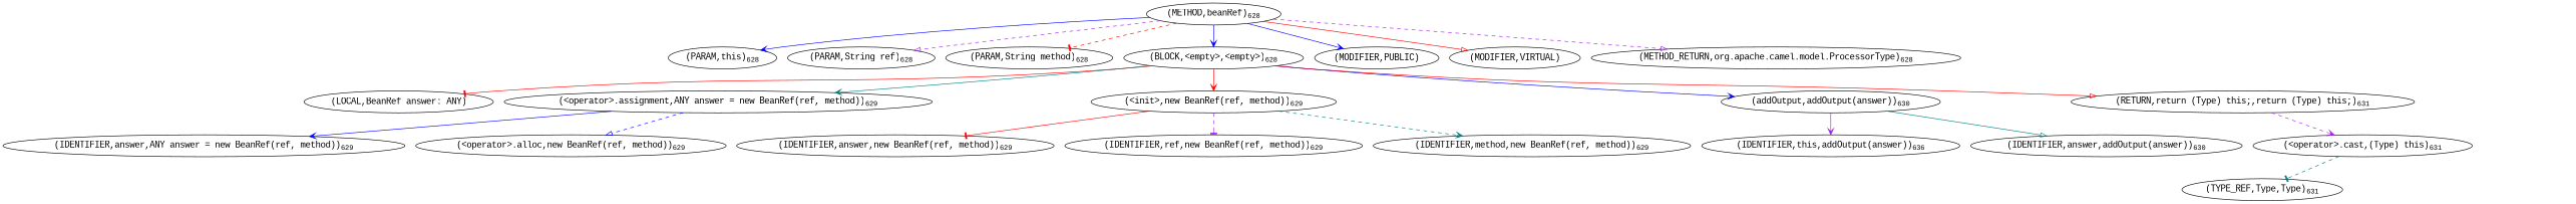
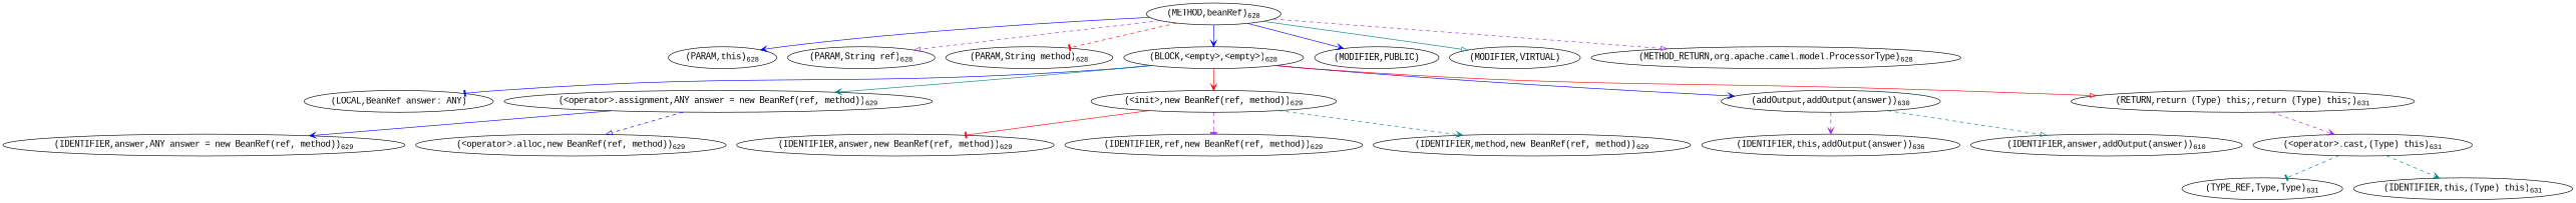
  digraph {
    fontname="Liberation Mono"
    node [fontname="Liberation Mono"]
    edge [arrowhead=vee color=blue fontname="Liberation Mono" style=solid]
    n1 [label=<(METHOD,beanRef)<SUB>628</SUB>>]
    n2 [label=<(PARAM,this)<SUB>628</SUB>>]
    n3 [label=<(PARAM,String ref)<SUB>628</SUB>>]
    n4 [label=<(PARAM,String method)<SUB>628</SUB>>]
    n5 [label=<(BLOCK,&lt;empty&gt;,&lt;empty&gt;)<SUB>628</SUB>>]
    n6 [label=<(MODIFIER,PUBLIC)>]
    n7 [label=<(MODIFIER,VIRTUAL)>]
    n8 [label=<(METHOD_RETURN,org.apache.camel.model.ProcessorType)<SUB>628</SUB>>]
    n9 [label=<(LOCAL,BeanRef answer: ANY)>]
    n10 [label=<(&lt;operator&gt;.assignment,ANY answer = new BeanRef(ref, method))<SUB>629</SUB>>]
    n11 [label=<(&lt;init&gt;,new BeanRef(ref, method))<SUB>629</SUB>>]
    n12 [label=<(addOutput,addOutput(answer))<SUB>630</SUB>>]
    n13 [label=<(RETURN,return (Type) this;,return (Type) this;)<SUB>631</SUB>>]
    n14 [label=<(IDENTIFIER,answer,ANY answer = new BeanRef(ref, method))<SUB>629</SUB>>]
    n15 [label=<(&lt;operator&gt;.alloc,new BeanRef(ref, method))<SUB>629</SUB>>]
    n16 [label=<(IDENTIFIER,answer,new BeanRef(ref, method))<SUB>629</SUB>>]
    n17 [label=<(IDENTIFIER,ref,new BeanRef(ref, method))<SUB>629</SUB>>]
    n18 [label=<(IDENTIFIER,method,new BeanRef(ref, method))<SUB>629</SUB>>]
    n19 [label=<(IDENTIFIER,this,addOutput(answer))<SUB>636</SUB>>]
-   n20 [label=<(IDENTIFIER,answer,addOutput(answer))<SUB>630</SUB>>]
+   n20 [label=<(IDENTIFIER,answer,addOutput(answer))<SUB>610</SUB>>]
    n21 [label=<(&lt;operator&gt;.cast,(Type) this)<SUB>631</SUB>>]
    n22 [label=<(TYPE_REF,Type,Type)<SUB>631</SUB>>]
+   n23 [label=<(IDENTIFIER,this,(Type) this)<SUB>631</SUB>>]
    n1 -> n2
    n1 -> n3 [arrowhead=onormal color=purple style=dashed]
    n1 -> n4 [arrowhead=tee color=red style=dashed]
    n1 -> n5
    n1 -> n6
-   n1 -> n7 [arrowhead=onormal color=red]
+   n1 -> n7 [arrowhead=onormal color=teal]
    n1 -> n8 [arrowhead=onormal color=purple style=dashed]
-   n5 -> n9 [arrowhead=tee color=red]
+   n5 -> n9 [arrowhead=tee]
    n5 -> n10 [color=teal]
    n5 -> n11 [color=red]
    n5 -> n12
    n5 -> n13 [arrowhead=onormal color=red]
    n10 -> n14
    n10 -> n15 [arrowhead=onormal style=dashed]
    n11 -> n16 [arrowhead=tee color=red]
    n11 -> n17 [arrowhead=tee color=purple style=dashed]
    n11 -> n18 [color=teal style=dashed]
-   n12 -> n19 [color=purple]
-   n12 -> n20 [arrowhead=onormal color=teal]
+   n12 -> n19 [color=purple style=dashed]
+   n12 -> n20 [arrowhead=onormal color=teal style=dashed]
    n13 -> n21 [color=purple style=dashed]
    n21 -> n22 [arrowhead=tee color=teal style=dashed]
+   n21 -> n23 [color=teal style=dashed]
  }
